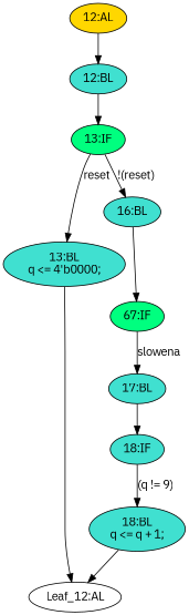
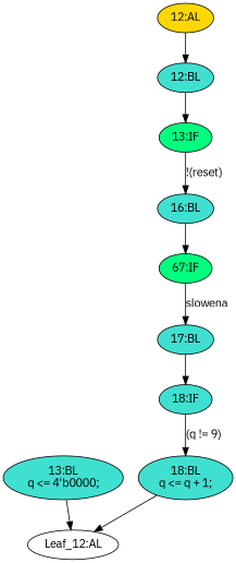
  strict digraph {
    fontname="IBM Plex Sans"
    node [fillcolor=turquoise fontname="IBM Plex Sans" statements="[]" style=filled typ=Block]
    edge [cond="[]" fontname="IBM Plex Sans" lineno=None]
    n1 [ast="<pyverilog.vparser.ast.IfStatement object at 0x7efe0b99f410>" fillcolor=springgreen label="67:IF" typ=IfStatement]
    n2 [ast="<pyverilog.vparser.ast.Block object at 0x7efe0b99f590>" label="17:BL"]
    n3 [ast="<pyverilog.vparser.ast.IfStatement object at 0x7efe0b99f5d0>" label="18:IF" typ=IfStatement]
    n4 [ast="<pyverilog.vparser.ast.Block object at 0x7efe0b99f610>" label="18:BL\nq <= q + 1;" statements="[<pyverilog.vparser.ast.NonblockingSubstitution object at 0x7efe0b99f650>]"]
    n5 [def_var="['q']" label="Leaf_12:AL" fillcolor="" statements="" style="" typ=""]
    n6 [ast="<pyverilog.vparser.ast.Block object at 0x7efe0b99fa90>" label="13:BL\nq <= 4'b0000;" statements="[<pyverilog.vparser.ast.NonblockingSubstitution object at 0x7efe0b99f950>]"]
    n7 [ast="<pyverilog.vparser.ast.Block object at 0x7efe0b99fb10>" label="12:BL"]
    n8 [ast="<pyverilog.vparser.ast.IfStatement object at 0x7efe0b99fb50>" fillcolor=springgreen label="13:IF" typ=IfStatement]
    n9 [ast="<pyverilog.vparser.ast.Block object at 0x7efe0b99fb90>" label="16:BL"]
    n10 [ast="<pyverilog.vparser.ast.Always object at 0x7efe0b99fc90>" clk_sens=True fillcolor=gold label="12:AL" sens="['clk']" typ=Always use_var="['q', 'reset', 'slowena']"]
    n1 -> n2 [cond="['slowena']" label=slowena lineno=17]
    n2 -> n3
    n3 -> n4 [cond="['q']" label="(q != 9)" lineno=18]
    n4 -> n5
    n6 -> n5
    n7 -> n8
-   n8 -> n6 [cond="['reset']" label=reset lineno=13]
    n8 -> n9 [cond="['reset']" label="!(reset)" lineno=13]
    n9 -> n1
    n10 -> n7
  }
